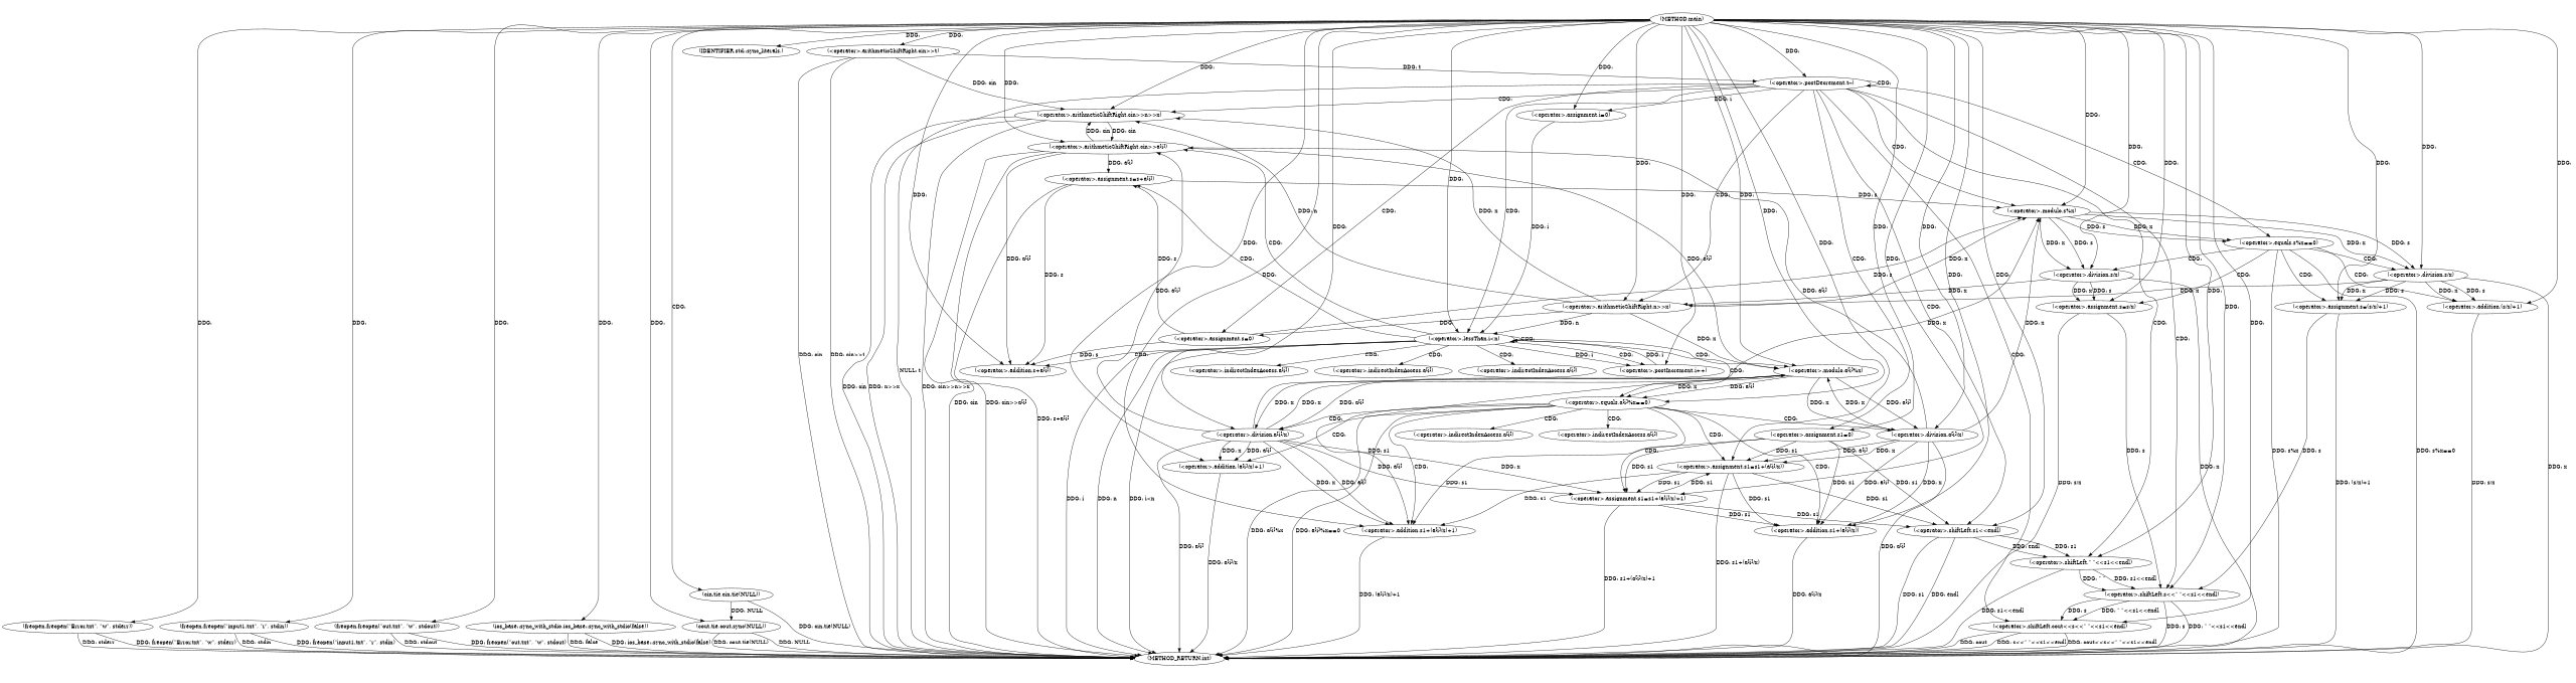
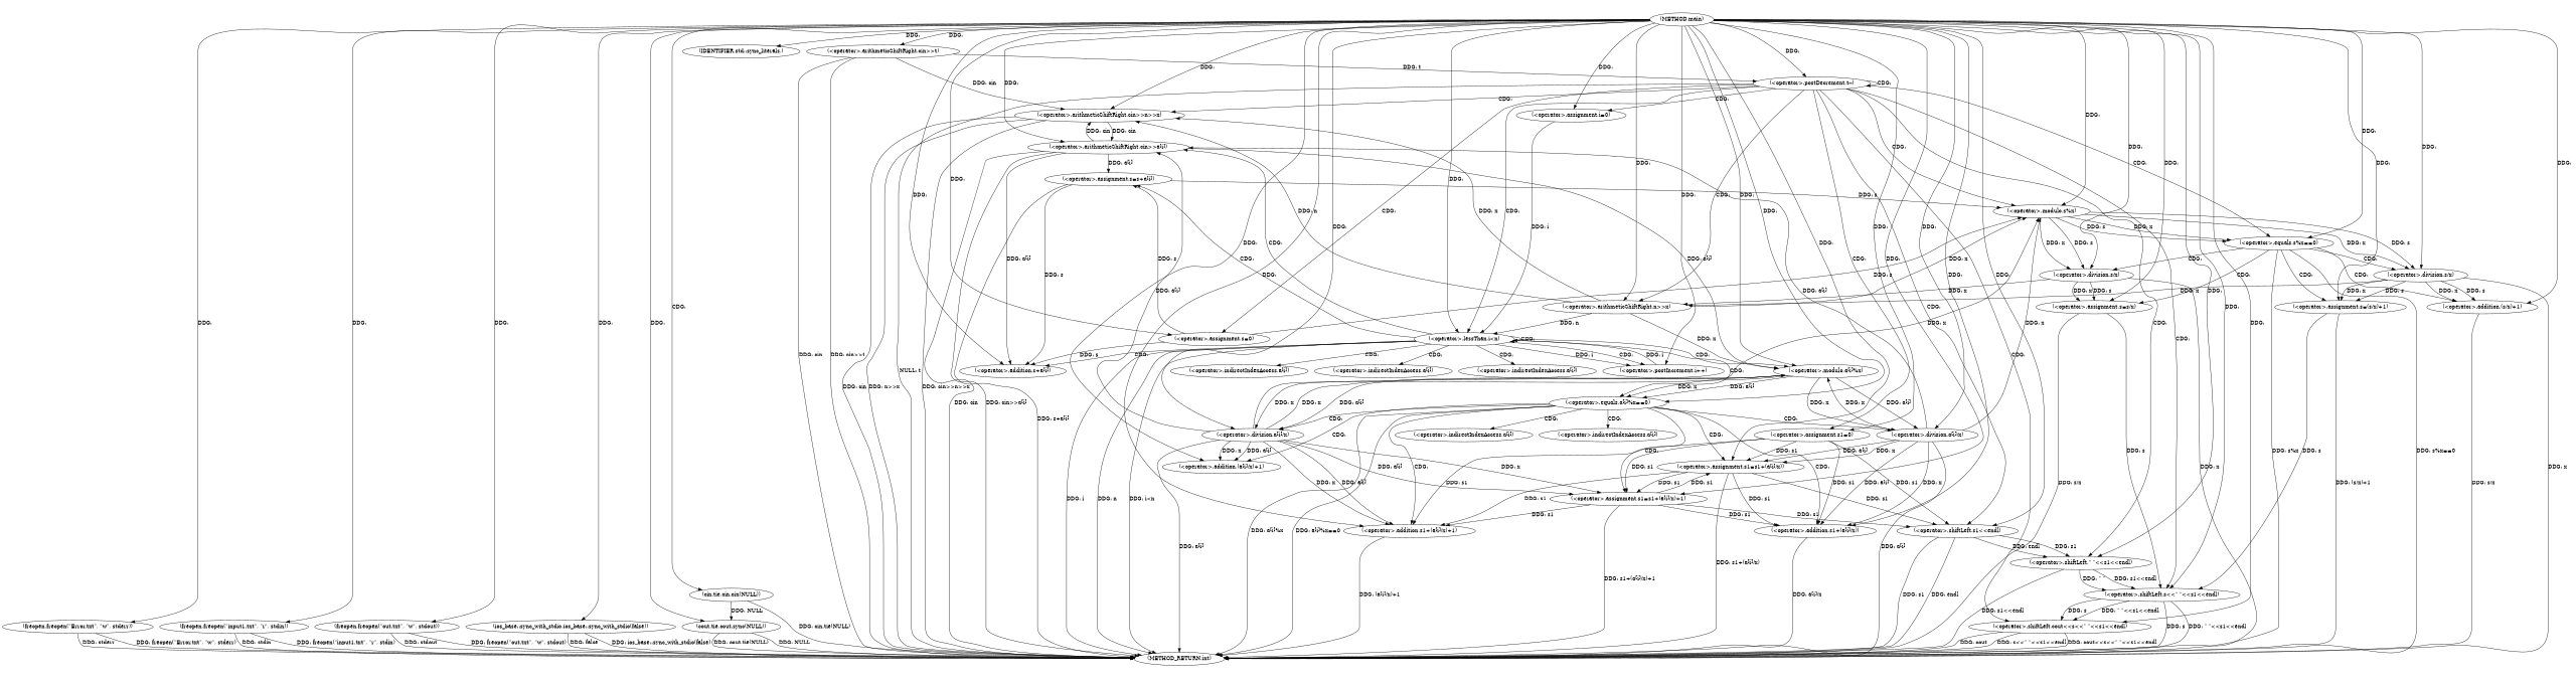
  digraph {
    n1 [label="(METHOD,main)"]
    n2 [label="(freopen,freopen(\"Error.txt\", \"w\", stderr))"]
    n3 [label="(freopen,freopen(\"input1.txt\", \"r\", stdin))"]
    n4 [label="(freopen,freopen(\"out.txt\", \"w\", stdout))"]
    n5 [label="(ios_base::sync_with_stdio,ios_base::sync_with_stdio(false))"]
-   n6 [label="(cin.tie,cin.tie(NULL))"]
+   n6 [label="(cin.tie,cin.cin(NULL))"]
    n7 [label="(cout.tie,cout.sync(NULL))"]
    n8 [label="(IDENTIFIER,std::sync_literals,)"]
    n9 [label="(<operator>.arithmeticShiftRight,cin>>t)"]
    n10 [label="(<operator>.postDecrement,t--)"]
    n11 [label="(<operator>.arithmeticShiftRight,cin>>n>>x)"]
    n12 [label="(<operator>.assignment,s=0)"]
    n13 [label="(<operator>.assignment,s1=0)"]
    n14 [label="(<operator>.shiftLeft,cout<<s<<\" \"<<s1<<endl)"]
    n15 [label="(<operator>.assignment,i=0)"]
    n16 [label="(<operator>.lessThan,i<n)"]
    n17 [label="(<operator>.postIncrement,i++)"]
    n18 [label="(<operator>.equals,s%x==0)"]
    n19 [label="(<operator>.assignment,s=s/x)"]
    n20 [label="(<operator>.arithmeticShiftRight,n>>x)"]
    n21 [label="(<operator>.arithmeticShiftRight,cin>>a[i])"]
    n22 [label="(<operator>.assignment,s=(s/x)+1)"]
    n23 [label="(<operator>.shiftLeft,s<<\" \"<<s1<<endl)"]
    n24 [label="(<operator>.equals,a[i]%x==0)"]
    n25 [label="(<operator>.assignment,s1=s1+(a[i]/x))"]
    n26 [label="(<operator>.modulo,s%x)"]
    n27 [label="(<operator>.division,s/x)"]
    n28 [label="(<operator>.shiftLeft,\" \"<<s1<<endl)"]
    n29 [label="(<operator>.addition,s+a[i])"]
    n30 [label="(<operator>.assignment,s1=s1+(a[i]/x)+1)"]
    n31 [label="(<operator>.addition,(s/x)+1)"]
    n32 [label="(<operator>.shiftLeft,s1<<endl)"]
    n33 [label="(<operator>.modulo,a[i]%x)"]
    n34 [label="(<operator>.addition,s1+(a[i]/x))"]
    n35 [label="(<operator>.division,s/x)"]
    n36 [label="(<operator>.division,a[i]/x)"]
    n37 [label="(<operator>.addition,s1+(a[i]/x)+1)"]
    n38 [label="(<operator>.addition,(a[i]/x)+1)"]
    n39 [label="(<operator>.division,a[i]/x)"]
    n40 [label="(METHOD_RETURN,int)"]
    n41 [label="(<operator>.assignment,s=s+a[i])"]
    n42 [label="(<operator>.indirectIndexAccess,a[i])"]
    n43 [label="(<operator>.indirectIndexAccess,a[i])"]
    n44 [label="(<operator>.indirectIndexAccess,a[i])"]
    n45 [label="(<operator>.indirectIndexAccess,a[i])"]
    n46 [label="(<operator>.indirectIndexAccess,a[i])"]
    n1 -> n2 [label="DDG: "]
    n1 -> n3 [label="DDG: "]
    n1 -> n4 [label="DDG: "]
    n1 -> n5 [label="DDG: "]
    n1 -> n6 [label="CDG: "]
    n1 -> n7 [label="DDG: "]
    n1 -> n8 [label="DDG: "]
    n1 -> n9 [label="DDG: "]
    n1 -> n10 [label="DDG: "]
    n1 -> n11 [label="DDG: "]
-   n20 -> n12 [label="DDG: "]
+   n1 -> n12 [label="DDG: "]
    n1 -> n13 [label="DDG: "]
    n1 -> n14 [label="DDG: "]
    n1 -> n15 [label="DDG: "]
    n1 -> n16 [label="DDG: "]
    n1 -> n17 [label="DDG: "]
+   n1 -> n18 [label="DDG: "]
    n1 -> n19 [label="DDG: "]
    n1 -> n20 [label="DDG: "]
    n1 -> n21 [label="DDG: "]
    n1 -> n22 [label="DDG: "]
    n1 -> n23 [label="DDG: "]
    n1 -> n24 [label="DDG: "]
    n1 -> n25 [label="DDG: "]
    n1 -> n26 [label="DDG: "]
    n1 -> n27 [label="DDG: "]
    n1 -> n28 [label="DDG: "]
    n1 -> n29 [label="DDG: "]
    n1 -> n30 [label="DDG: "]
    n1 -> n31 [label="DDG: "]
    n1 -> n32 [label="DDG: "]
    n1 -> n33 [label="DDG: "]
    n1 -> n34 [label="DDG: "]
    n1 -> n35 [label="DDG: "]
    n1 -> n36 [label="DDG: "]
    n1 -> n37 [label="DDG: "]
    n1 -> n38 [label="DDG: "]
    n1 -> n39 [label="DDG: "]
    n2 -> n40 [label="DDG: freopen(\"Error.txt\", \"w\", stderr)"]
    n2 -> n40 [label="DDG: stderr"]
    n3 -> n40 [label="DDG: freopen(\"input1.txt\", \"r\", stdin)"]
    n3 -> n40 [label="DDG: stdin"]
    n4 -> n40 [label="DDG: freopen(\"out.txt\", \"w\", stdout)"]
    n4 -> n40 [label="DDG: stdout"]
    n5 -> n40 [label="DDG: ios_base::sync_with_stdio(false)"]
    n5 -> n40 [label="DDG: false"]
    n6 -> n7 [label="DDG: NULL"]
    n6 -> n40 [label="DDG: cin.tie(NULL)"]
    n7 -> n40 [label="DDG: NULL"]
    n7 -> n40 [label="DDG: cout.tie(NULL)"]
    n9 -> n10 [label="DDG: t"]
    n9 -> n11 [label="DDG: cin"]
    n9 -> n40 [label="DDG: cin"]
    n9 -> n40 [label="DDG: cin>>t"]
    n10 -> n10 [label="CDG: "]
    n10 -> n11 [label="CDG: "]
    n10 -> n12 [label="CDG: "]
    n10 -> n13 [label="CDG: "]
    n10 -> n14 [label="CDG: "]
-   n10 -> n15 [label="DDG: i"]
+   n10 -> n15 [label="CDG: "]
    n10 -> n16 [label="CDG: "]
    n10 -> n18 [label="CDG: "]
    n10 -> n20 [label="CDG: "]
    n10 -> n23 [label="CDG: "]
    n10 -> n26 [label="CDG: "]
    n10 -> n28 [label="CDG: "]
    n10 -> n32 [label="CDG: "]
    n10 -> n40 [label="NULL: t"]
    n11 -> n21 [label="DDG: cin"]
    n11 -> n40 [label="DDG: cin"]
    n11 -> n40 [label="DDG: n>>x"]
    n11 -> n40 [label="DDG: cin>>n>>x"]
    n12 -> n26 [label="DDG: s"]
    n12 -> n29 [label="DDG: s"]
    n12 -> n41 [label="DDG: s"]
    n13 -> n25 [label="DDG: s1"]
    n13 -> n30 [label="DDG: s1"]
    n13 -> n32 [label="DDG: s1"]
    n13 -> n34 [label="DDG: s1"]
    n13 -> n37 [label="DDG: s1"]
    n14 -> n40 [label="DDG: s<<\" \"<<s1<<endl"]
    n14 -> n40 [label="DDG: cout<<s<<\" \"<<s1<<endl"]
    n14 -> n40 [label="DDG: cout"]
    n15 -> n16 [label="DDG: i"]
    n16 -> n16 [label="CDG: "]
    n16 -> n17 [label="DDG: i"]
    n16 -> n17 [label="CDG: "]
    n16 -> n21 [label="CDG: "]
    n16 -> n24 [label="CDG: "]
    n16 -> n29 [label="CDG: "]
    n16 -> n33 [label="CDG: "]
    n16 -> n40 [label="DDG: i"]
    n16 -> n40 [label="DDG: n"]
    n16 -> n40 [label="DDG: i<n"]
    n16 -> n41 [label="CDG: "]
    n16 -> n42 [label="CDG: "]
    n16 -> n43 [label="CDG: "]
    n16 -> n44 [label="CDG: "]
    n17 -> n16 [label="DDG: i"]
    n18 -> n19 [label="CDG: "]
    n18 -> n22 [label="CDG: "]
    n18 -> n27 [label="CDG: "]
    n18 -> n31 [label="CDG: "]
    n18 -> n35 [label="CDG: "]
    n18 -> n40 [label="DDG: s%x"]
    n18 -> n40 [label="DDG: s%x==0"]
    n19 -> n23 [label="DDG: s"]
    n19 -> n40 [label="DDG: s/x"]
    n20 -> n11 [label="DDG: n"]
    n20 -> n11 [label="DDG: x"]
    n20 -> n16 [label="DDG: n"]
    n20 -> n26 [label="DDG: x"]
    n20 -> n33 [label="DDG: x"]
    n21 -> n11 [label="DDG: cin"]
    n21 -> n29 [label="DDG: a[i]"]
    n21 -> n33 [label="DDG: a[i]"]
    n21 -> n40 [label="DDG: cin"]
    n21 -> n40 [label="DDG: cin>>a[i]"]
    n21 -> n41 [label="DDG: a[i]"]
    n22 -> n23 [label="DDG: s"]
    n22 -> n40 [label="DDG: (s/x)+1"]
    n23 -> n14 [label="DDG: \" \"<<s1<<endl"]
    n23 -> n14 [label="DDG: s"]
    n23 -> n40 [label="DDG: s"]
    n23 -> n40 [label="DDG: \" \"<<s1<<endl"]
    n24 -> n25 [label="CDG: "]
    n24 -> n30 [label="CDG: "]
    n24 -> n34 [label="CDG: "]
    n24 -> n36 [label="CDG: "]
    n24 -> n37 [label="CDG: "]
    n24 -> n38 [label="CDG: "]
    n24 -> n39 [label="CDG: "]
    n24 -> n40 [label="DDG: a[i]%x"]
    n24 -> n40 [label="DDG: a[i]%x==0"]
    n24 -> n45 [label="CDG: "]
    n24 -> n46 [label="CDG: "]
    n25 -> n30 [label="DDG: s1"]
    n25 -> n32 [label="DDG: s1"]
    n25 -> n34 [label="DDG: s1"]
    n25 -> n37 [label="DDG: s1"]
    n25 -> n40 [label="DDG: s1+(a[i]/x)"]
    n26 -> n18 [label="DDG: x"]
    n26 -> n18 [label="DDG: s"]
    n26 -> n27 [label="DDG: s"]
    n26 -> n27 [label="DDG: x"]
    n26 -> n35 [label="DDG: s"]
    n26 -> n35 [label="DDG: x"]
    n27 -> n19 [label="DDG: x"]
    n27 -> n19 [label="DDG: s"]
    n27 -> n20 [label="DDG: x"]
    n27 -> n40 [label="DDG: x"]
    n28 -> n23 [label="DDG: \" \""]
    n28 -> n23 [label="DDG: s1<<endl"]
    n28 -> n40 [label="DDG: s1<<endl"]
    n30 -> n25 [label="DDG: s1"]
    n30 -> n32 [label="DDG: s1"]
    n30 -> n34 [label="DDG: s1"]
-   n33 -> n37 [label="DDG: s1"]
+   n30 -> n37 [label="DDG: s1"]
    n30 -> n40 [label="DDG: s1+(a[i]/x)+1"]
    n31 -> n40 [label="DDG: s/x"]
    n32 -> n28 [label="DDG: endl"]
    n32 -> n28 [label="DDG: s1"]
    n32 -> n40 [label="DDG: s1"]
    n32 -> n40 [label="DDG: endl"]
    n33 -> n24 [label="DDG: x"]
    n33 -> n24 [label="DDG: a[i]"]
    n33 -> n36 [label="DDG: a[i]"]
    n33 -> n36 [label="DDG: x"]
    n33 -> n39 [label="DDG: a[i]"]
    n33 -> n39 [label="DDG: x"]
    n34 -> n40 [label="DDG: a[i]/x"]
    n35 -> n20 [label="DDG: x"]
    n35 -> n22 [label="DDG: x"]
    n35 -> n22 [label="DDG: s"]
    n35 -> n31 [label="DDG: x"]
    n35 -> n31 [label="DDG: s"]
    n35 -> n40 [label="DDG: x"]
    n36 -> n21 [label="DDG: a[i]"]
    n36 -> n25 [label="DDG: a[i]"]
    n36 -> n25 [label="DDG: x"]
    n36 -> n26 [label="DDG: x"]
    n36 -> n33 [label="DDG: x"]
    n36 -> n34 [label="DDG: a[i]"]
    n36 -> n34 [label="DDG: x"]
    n36 -> n40 [label="DDG: a[i]"]
    n37 -> n40 [label="DDG: (a[i]/x)+1"]
-   n38 -> n40 [label="DDG: a[i]/x"]
    n39 -> n21 [label="DDG: a[i]"]
    n39 -> n26 [label="DDG: x"]
    n39 -> n30 [label="DDG: a[i]"]
    n39 -> n30 [label="DDG: x"]
    n39 -> n33 [label="DDG: x"]
    n39 -> n37 [label="DDG: a[i]"]
    n39 -> n37 [label="DDG: x"]
    n39 -> n38 [label="DDG: a[i]"]
    n39 -> n38 [label="DDG: x"]
    n39 -> n40 [label="DDG: a[i]"]
    n41 -> n26 [label="DDG: s"]
    n41 -> n29 [label="DDG: s"]
    n41 -> n40 [label="DDG: s+a[i]"]
  }
